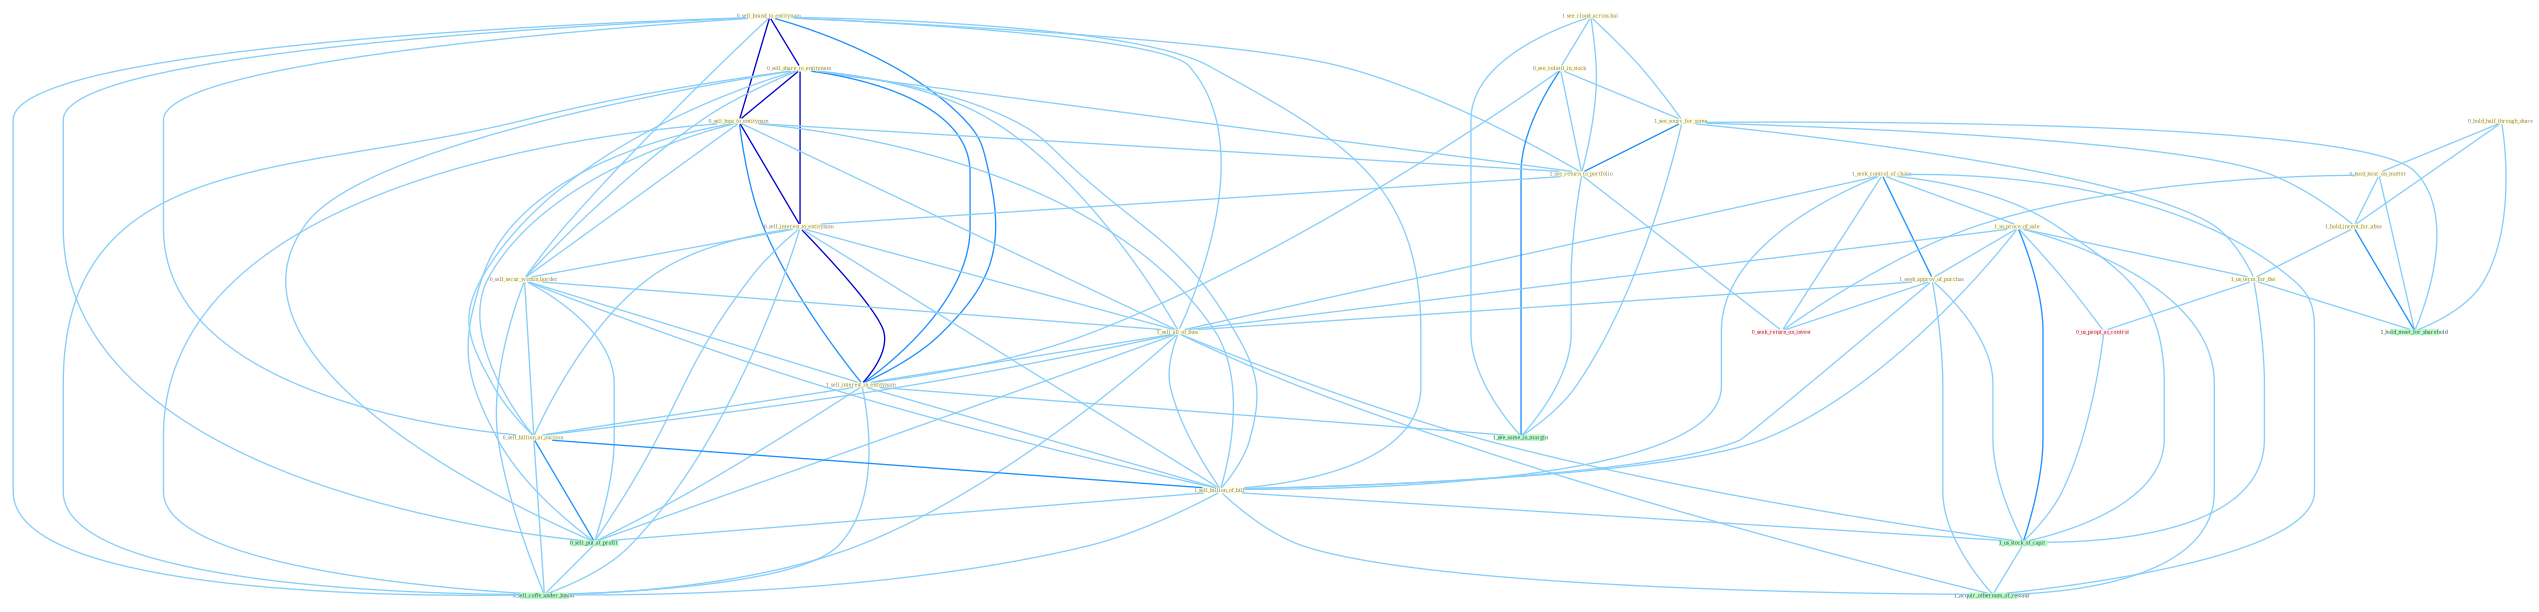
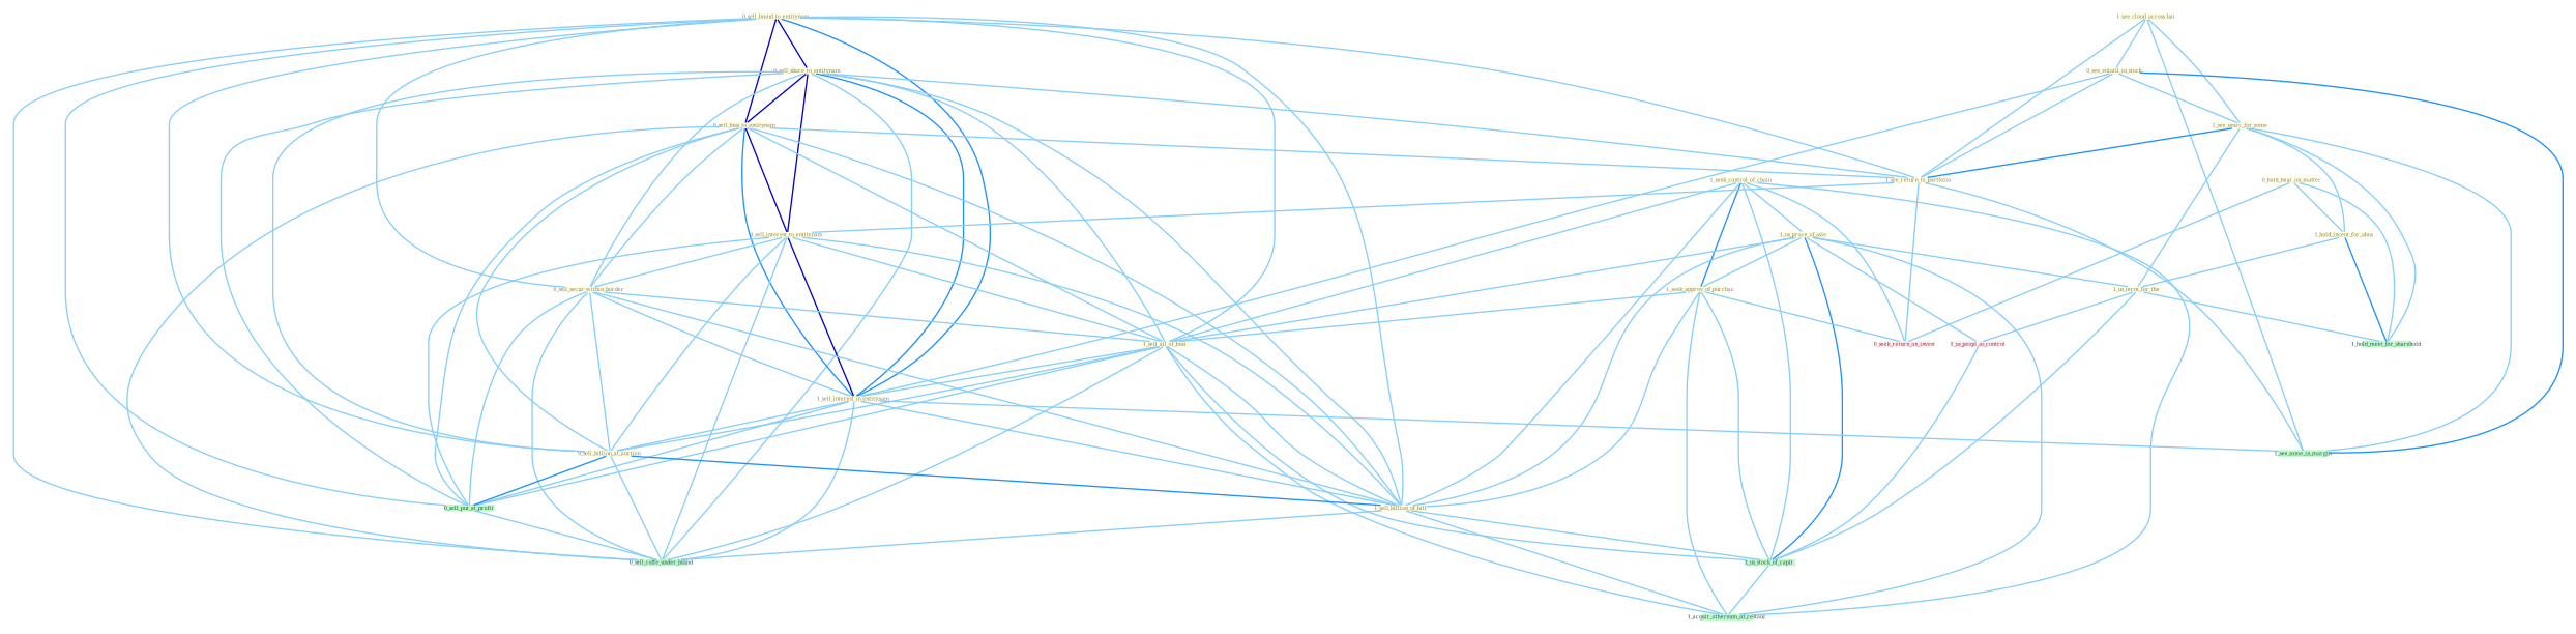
  graph {
    fontname="Noto Serif"
    node [color="#ffffe0" fixedsize=true fontcolor="#8b7d6b" fontname="Noto Serif" fontsize=4 shape=polygon style=filled]
    edge [color="#87cefa" fontname="Noto Serif" w=1]
    "0_sell_brand_to_entitynam " [height=.06 width=.5]
    "1_seek_control_of_chain " [height=.06 width=.5]
    "1_see_cloud_across_bai " [height=.06 width=.5]
    "0_see_volatil_in_stock " [height=.06 width=.5]
-   "0_hold_half_through_share " [height=.06 width=.5]
    "0_sell_share_to_entitynam " [height=.06 width=.5]
    "0_sell_busi_to_entitynam " [height=.06 width=.5]
    "1_see_sourc_for_some " [height=.06 width=.5]
    "0_hold_hear_on_matter " [height=.06 width=.5]
    "1_us_proce_of_sale " [height=.06 width=.5]
    "1_see_return_to_portfolio " [height=.06 width=.5]
    "0_sell_interest_to_entitynam " [height=.06 width=.5]
    "1_seek_approv_of_purchas " [height=.06 width=.5]
    "1_hold_incent_for_abus " [height=.06 width=.5]
    "0_sell_secur_within_border " [height=.06 width=.5]
    "1_sell_all_of_busi " [height=.06 width=.5]
    "1_us_term_for_the " [height=.06 width=.5]
    "1_sell_interest_in_entitynam " [height=.06 width=.5]
    "0_sell_billion_at_auction " [height=.06 width=.5]
    "1_sell_billion_of_bill " [height=.06 width=.5]
    "0_us_peopl_as_control " [color="#fff0f5" fontcolor="#b22222" height=.06 width=.5]
    "0_seek_return_on_invest " [color="#fff0f5" fontcolor="#b22222" height=.06 width=.5]
    "0_sell_put_at_profit " [color="#BDFCC9" fontcolor="#2f4f4f" height=.06 width=.5]
    "0_sell_coffe_under_brand " [color="#BDFCC9" fontcolor="#2f4f4f" height=.06 width=.5]
    "1_us_stock_of_capit " [color="#BDFCC9" fontcolor="#2f4f4f" height=.06 width=.5]
    "1_acquir_othernum_of_restaur " [color="#BDFCC9" fontcolor="#2f4f4f" height=.06 width=.5]
    n27 [color="#BDFCC9" fontcolor="#2f4f4f" height=.06 label="1_see_some_in_margin" width=.5]
    "1_hold_meet_for_sharehold " [color="#BDFCC9" fontcolor="#2f4f4f" height=.06 width=.5]
    subgraph sub_1 {
      "0_sell_brand_to_entitynam "
      "1_seek_control_of_chain "
      "1_see_cloud_across_bai "
      "0_see_volatil_in_stock "
-     "0_hold_half_through_share "
      "0_sell_share_to_entitynam "
      "0_sell_busi_to_entitynam "
      "1_see_sourc_for_some "
      "0_hold_hear_on_matter "
      "1_us_proce_of_sale "
      "1_see_return_to_portfolio "
      "0_sell_interest_to_entitynam "
      "1_seek_approv_of_purchas "
      "1_hold_incent_for_abus "
      "0_sell_secur_within_border "
      "1_sell_all_of_busi "
      "1_us_term_for_the "
      "1_sell_interest_in_entitynam "
      "0_sell_billion_at_auction "
      "1_sell_billion_of_bill "
    }
    subgraph sub_2 {
      "0_us_peopl_as_control "
      "0_seek_return_on_invest "
    }
    "0_sell_brand_to_entitynam " -- "0_sell_share_to_entitynam " [color="#0000cd" w=3]
    "0_sell_brand_to_entitynam " -- "0_sell_busi_to_entitynam " [color="#0000cd" w=3]
    "0_sell_brand_to_entitynam " -- "1_see_return_to_portfolio "
    "0_sell_brand_to_entitynam " -- "0_sell_secur_within_border "
    "0_sell_brand_to_entitynam " -- "1_sell_all_of_busi "
    "0_sell_brand_to_entitynam " -- "1_sell_interest_in_entitynam " [color="#1e90ff" w=2]
    "0_sell_brand_to_entitynam " -- "0_sell_billion_at_auction "
    "0_sell_brand_to_entitynam " -- "1_sell_billion_of_bill "
    "0_sell_brand_to_entitynam " -- "0_sell_put_at_profit "
    "0_sell_brand_to_entitynam " -- "0_sell_coffe_under_brand "
    "1_seek_control_of_chain " -- "1_us_proce_of_sale "
    "1_seek_control_of_chain " -- "1_seek_approv_of_purchas " [color="#1e90ff" w=2]
    "1_seek_control_of_chain " -- "1_sell_all_of_busi "
    "1_seek_control_of_chain " -- "1_sell_billion_of_bill "
    "1_seek_control_of_chain " -- "0_seek_return_on_invest "
    "1_seek_control_of_chain " -- "1_us_stock_of_capit "
    "1_seek_control_of_chain " -- "1_acquir_othernum_of_restaur "
    "1_see_cloud_across_bai " -- "0_see_volatil_in_stock "
    "1_see_cloud_across_bai " -- "1_see_sourc_for_some "
    "1_see_cloud_across_bai " -- "1_see_return_to_portfolio "
    "1_see_cloud_across_bai " -- n27
    "0_see_volatil_in_stock " -- "1_see_sourc_for_some "
    "0_see_volatil_in_stock " -- "1_see_return_to_portfolio "
    "0_see_volatil_in_stock " -- "1_sell_interest_in_entitynam "
    "0_see_volatil_in_stock " -- n27 [color="#1e90ff" w=2]
-   "0_hold_half_through_share " -- "0_hold_hear_on_matter "
-   "0_hold_half_through_share " -- "1_hold_incent_for_abus "
-   "0_hold_half_through_share " -- "1_hold_meet_for_sharehold "
    "0_sell_share_to_entitynam " -- "0_sell_busi_to_entitynam " [color="#0000cd" w=3]
    "0_sell_share_to_entitynam " -- "1_see_return_to_portfolio "
    "0_sell_share_to_entitynam " -- "0_sell_interest_to_entitynam " [color="#0000cd" w=3]
    "0_sell_share_to_entitynam " -- "0_sell_secur_within_border "
    "0_sell_share_to_entitynam " -- "1_sell_all_of_busi "
    "0_sell_share_to_entitynam " -- "1_sell_interest_in_entitynam " [color="#1e90ff" w=2]
    "0_sell_share_to_entitynam " -- "0_sell_billion_at_auction "
    "0_sell_share_to_entitynam " -- "1_sell_billion_of_bill "
    "0_sell_share_to_entitynam " -- "0_sell_put_at_profit "
    "0_sell_share_to_entitynam " -- "0_sell_coffe_under_brand "
    "0_sell_busi_to_entitynam " -- "1_see_return_to_portfolio "
    "0_sell_busi_to_entitynam " -- "0_sell_interest_to_entitynam " [color="#0000cd" w=3]
    "0_sell_busi_to_entitynam " -- "0_sell_secur_within_border "
    "0_sell_busi_to_entitynam " -- "1_sell_all_of_busi "
    "0_sell_busi_to_entitynam " -- "1_sell_interest_in_entitynam " [color="#1e90ff" w=2]
    "0_sell_busi_to_entitynam " -- "0_sell_billion_at_auction "
    "0_sell_busi_to_entitynam " -- "1_sell_billion_of_bill "
    "0_sell_busi_to_entitynam " -- "0_sell_put_at_profit "
    "0_sell_busi_to_entitynam " -- "0_sell_coffe_under_brand "
    "1_see_sourc_for_some " -- "1_see_return_to_portfolio " [color="#1e90ff"]
    "1_see_sourc_for_some " -- "1_hold_incent_for_abus "
    "1_see_sourc_for_some " -- "1_us_term_for_the "
    "1_see_sourc_for_some " -- n27
    "1_see_sourc_for_some " -- "1_hold_meet_for_sharehold "
    "0_hold_hear_on_matter " -- "1_hold_incent_for_abus "
    "0_hold_hear_on_matter " -- "0_seek_return_on_invest "
    "0_hold_hear_on_matter " -- "1_hold_meet_for_sharehold "
    "1_us_proce_of_sale " -- "1_seek_approv_of_purchas "
    "1_us_proce_of_sale " -- "1_sell_all_of_busi "
    "1_us_proce_of_sale " -- "1_us_term_for_the "
    "1_us_proce_of_sale " -- "1_sell_billion_of_bill "
    "1_us_proce_of_sale " -- "0_us_peopl_as_control "
    "1_us_proce_of_sale " -- "1_us_stock_of_capit " [color="#1e90ff" w=2]
    "1_us_proce_of_sale " -- "1_acquir_othernum_of_restaur "
    "1_see_return_to_portfolio " -- "0_sell_interest_to_entitynam "
    "1_see_return_to_portfolio " -- "0_seek_return_on_invest "
    "1_see_return_to_portfolio " -- n27
    "0_sell_interest_to_entitynam " -- "0_sell_secur_within_border "
    "0_sell_interest_to_entitynam " -- "1_sell_all_of_busi "
    "0_sell_interest_to_entitynam " -- "1_sell_interest_in_entitynam " [color="#0000cd" w=3]
    "0_sell_interest_to_entitynam " -- "0_sell_billion_at_auction "
    "0_sell_interest_to_entitynam " -- "1_sell_billion_of_bill "
    "0_sell_interest_to_entitynam " -- "0_sell_put_at_profit "
    "0_sell_interest_to_entitynam " -- "0_sell_coffe_under_brand "
    "1_seek_approv_of_purchas " -- "1_sell_all_of_busi "
    "1_seek_approv_of_purchas " -- "1_sell_billion_of_bill "
    "1_seek_approv_of_purchas " -- "0_seek_return_on_invest "
    "1_seek_approv_of_purchas " -- "1_us_stock_of_capit "
    "1_seek_approv_of_purchas " -- "1_acquir_othernum_of_restaur "
    "1_hold_incent_for_abus " -- "1_us_term_for_the "
    "1_hold_incent_for_abus " -- "1_hold_meet_for_sharehold " [color="#1e90ff" w=2]
    "0_sell_secur_within_border " -- "1_sell_all_of_busi "
    "0_sell_secur_within_border " -- "1_sell_interest_in_entitynam "
    "0_sell_secur_within_border " -- "0_sell_billion_at_auction "
    "0_sell_secur_within_border " -- "1_sell_billion_of_bill "
    "0_sell_secur_within_border " -- "0_sell_put_at_profit "
    "0_sell_secur_within_border " -- "0_sell_coffe_under_brand "
    "1_sell_all_of_busi " -- "1_sell_interest_in_entitynam "
    "1_sell_all_of_busi " -- "0_sell_billion_at_auction "
    "1_sell_all_of_busi " -- "1_sell_billion_of_bill " [w=2]
    "1_sell_all_of_busi " -- "0_sell_put_at_profit "
    "1_sell_all_of_busi " -- "0_sell_coffe_under_brand "
    "1_sell_all_of_busi " -- "1_us_stock_of_capit "
    "1_sell_all_of_busi " -- "1_acquir_othernum_of_restaur "
    "1_us_term_for_the " -- "0_us_peopl_as_control "
    "1_us_term_for_the " -- "1_us_stock_of_capit "
    "1_us_term_for_the " -- "1_hold_meet_for_sharehold "
    "1_sell_interest_in_entitynam " -- "0_sell_billion_at_auction "
    "1_sell_interest_in_entitynam " -- "1_sell_billion_of_bill "
    "1_sell_interest_in_entitynam " -- "0_sell_put_at_profit "
    "1_sell_interest_in_entitynam " -- "0_sell_coffe_under_brand "
    "1_sell_interest_in_entitynam " -- n27
    "0_sell_billion_at_auction " -- "1_sell_billion_of_bill " [color="#1e90ff" w=2]
    "0_sell_billion_at_auction " -- "0_sell_put_at_profit " [color="#1e90ff" w=2]
    "0_sell_billion_at_auction " -- "0_sell_coffe_under_brand "
-   "1_sell_billion_of_bill " -- "0_sell_put_at_profit "
    "1_sell_billion_of_bill " -- "0_sell_coffe_under_brand "
    "1_sell_billion_of_bill " -- "1_us_stock_of_capit "
    "1_sell_billion_of_bill " -- "1_acquir_othernum_of_restaur "
    "0_us_peopl_as_control " -- "1_us_stock_of_capit "
    "0_sell_put_at_profit " -- "0_sell_coffe_under_brand "
    "1_us_stock_of_capit " -- "1_acquir_othernum_of_restaur "
  }
